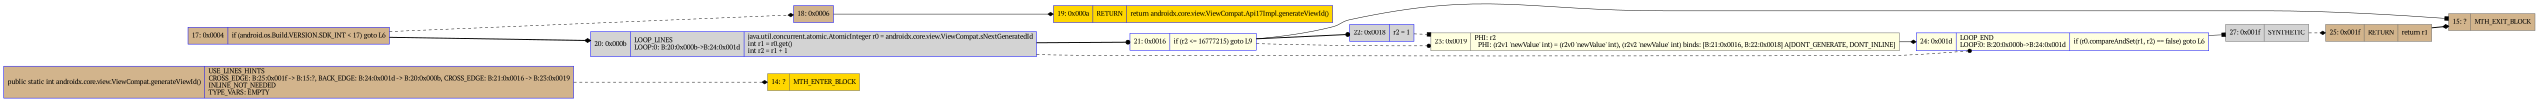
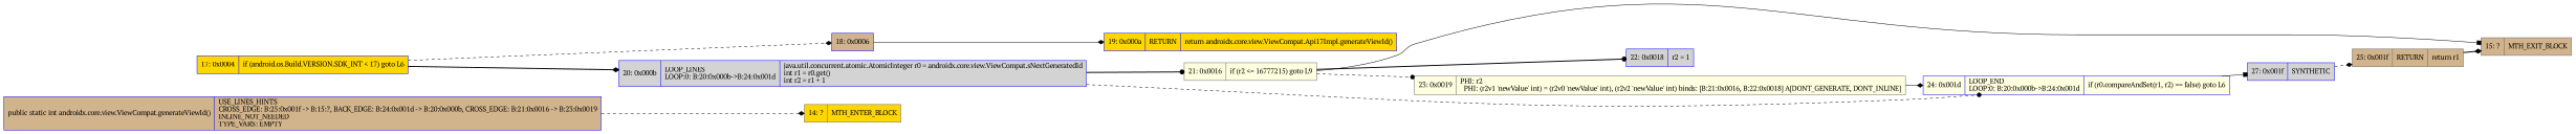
  digraph {
    fontname="PT Serif"
    rankdir=LR
    node [color=blue fillcolor=tan fontname="PT Serif" shape=record style=filled]
    edge [arrowhead=diamond fontname="PT Serif" style=dashed]
    n1 [color=gray40 fillcolor=gold label="{14\:\ ?|MTH_ENTER_BLOCK\l}"]
-   n2 [label="{17\:\ 0x0004|if (android.os.Build.VERSION.SDK_INT \< 17) goto L6\l}"]
+   n2 [fillcolor=gold label="{17\:\ 0x0004|if (android.os.Build.VERSION.SDK_INT \< 17) goto L6\l}"]
    n3 [label="{18\:\ 0x0006}"]
    n4 [fillcolor=lightgrey label="{20\:\ 0x000b|LOOP_LINES\lLOOP:0: B:20:0x000b\-\>B:24:0x001d\l|java.util.concurrent.atomic.AtomicInteger r0 = androidx.core.view.ViewCompat.sNextGeneratedId\lint r1 = r0.get()\lint r2 = r1 + 1\l}"]
    n5 [fillcolor=gold label="{19\:\ 0x000a|RETURN\l|return androidx.core.view.ViewCompat.Api17Impl.generateViewId()\l}"]
-   n6 [fillcolor=lightyellow label="{21\:\ 0x0016|if (r2 \<= 16777215) goto L9\l}"]
+   n6 [color=gray40 fillcolor=lightyellow label="{21\:\ 0x0016|if (r2 \<= 16777215) goto L9\l}"]
    n7 [fillcolor=lightyellow label="{24\:\ 0x001d|LOOP_END\lLOOP:0: B:20:0x000b\-\>B:24:0x001d\l|if (r0.compareAndSet(r1, r2) == false) goto L6\l}"]
    n8 [color=gray40 label="{15\:\ ?|MTH_EXIT_BLOCK\l}"]
    n9 [fillcolor=lightgrey label="{22\:\ 0x0018|r2 = 1\l}"]
    n10 [color=gray40 fillcolor=lightyellow label="{23\:\ 0x0019|PHI: r2 \l  PHI: (r2v1 'newValue' int) = (r2v0 'newValue' int), (r2v2 'newValue' int) binds: [B:21:0x0016, B:22:0x0018] A[DONT_GENERATE, DONT_INLINE]\l}"]
-   n11 [color=gray40 fillcolor=lightgrey label="{27\:\ 0x001f|SYNTHETIC\l}"]
+   n11 [fillcolor=lightgrey label="{27\:\ 0x001f|SYNTHETIC\l}"]
    n12 [color=gray40 label="{25\:\ 0x001f|RETURN\l|return r1\l}"]
    n13 [label="{public static int androidx.core.view.ViewCompat.generateViewId()  | USE_LINES_HINTS\lCROSS_EDGE: B:25:0x001f \-\> B:15:?, BACK_EDGE: B:24:0x001d \-\> B:20:0x000b, CROSS_EDGE: B:21:0x0016 \-\> B:23:0x0019\lINLINE_NOT_NEEDED\lTYPE_VARS: EMPTY\l}"]
    n2 -> n3
    n2 -> n4 [style=bold]
    n3 -> n5 [style=solid]
    n4 -> n6 [arrowhead=dot style=bold]
    n4 -> n7 [arrowhead=dot]
    n6 -> n8 [arrowhead=box style=solid]
    n6 -> n9 [arrowhead=dot style=bold]
    n6 -> n10 [arrowhead=dot]
    n7 -> n11 [arrowhead=box style=solid]
-   n9 -> n10 [arrowhead=box]
    n10 -> n7 [style=solid]
    n11 -> n12
    n12 -> n8 [style=bold]
    n13 -> n1
  }
